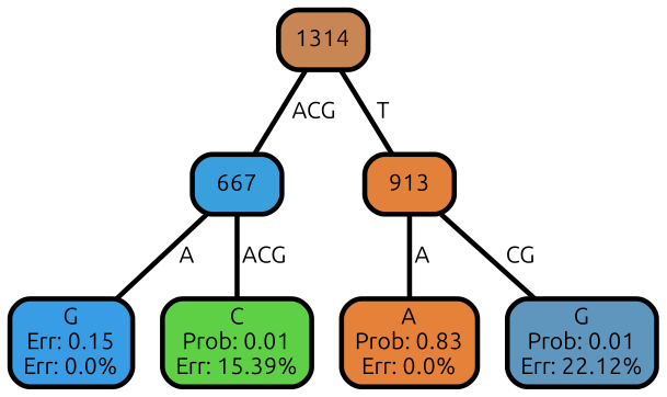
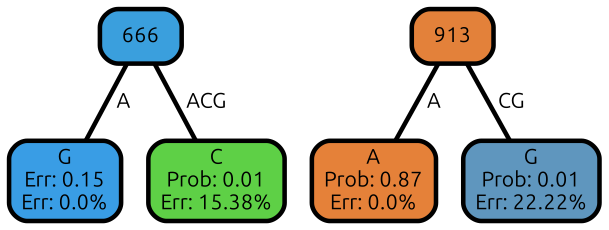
  graph {
    fontname=Ubuntu
    splines=straight
    node [color=black fontcolor=black fontname=Ubuntu penwidth=3 shape=box style="filled, rounded"]
    edge [color=black fontcolor=black fontname=Ubuntu penwidth=3]
-   n1 [fillcolor="#c88654" label=1314]
-   n2 [fillcolor="#3a9fdd" label=667]
+   n2 [fillcolor="#3a9fdd" label=666]
    n3 [fillcolor="#e3813a" label=913]
    n4 [fillcolor="#399de5" label="G\nErr: 0.15\nErr: 0.0%"]
-   n5 [fillcolor="#5ed046" label="C\nProb: 0.01\nErr: 15.39%"]
-   n6 [fillcolor="#e58139" label="A\nProb: 0.83\nErr: 0.0%"]
-   n7 [fillcolor="#5f96be" label="G\nProb: 0.01\nErr: 22.12%"]
-   n1 -- n2 [label=" ACG "]
-   n1 -- n3 [label=" T "]
+   n5 [fillcolor="#5ed046" label="C\nProb: 0.01\nErr: 15.38%"]
+   n6 [fillcolor="#e58139" label="A\nProb: 0.87\nErr: 0.0%"]
+   n7 [fillcolor="#5f96be" label="G\nProb: 0.01\nErr: 22.22%"]
    n2 -- n4 [label=" A "]
    n2 -- n5 [label=" ACG "]
    n3 -- n6 [label=" A "]
    n3 -- n7 [label=" CG "]
  }
